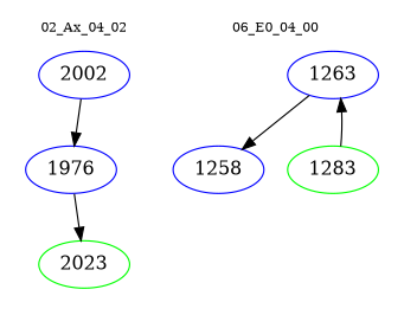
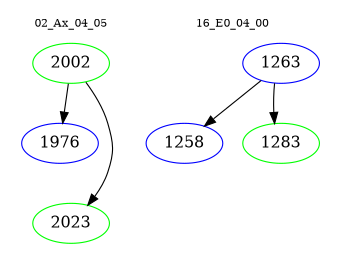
  digraph {
    node [color=green]
    edge [color=black]
-   n1 [color=blue label=2002]
+   n1 [label=2002]
    n2 [color=blue label=1976]
    n3 [label=2023]
    n4 [color=blue label=1263]
    n5 [color=blue label=1258]
    n6 [label=1283]
    subgraph cluster_1 {
      color=white
      fontsize=10
-     label="02_Ax_04_02"
+     label="02_Ax_04_05"
      n1
      n2
      n3
    }
    subgraph cluster_2 {
      color=white
      fontsize=10
-     label="06_E0_04_00"
+     label="16_E0_04_00"
      n4
      n5
      n6
    }
    n1 -> n2
-   n2 -> n3
+   n1 -> n3
    n4 -> n5
-   n6 -> n4
+   n4 -> n6
  }
